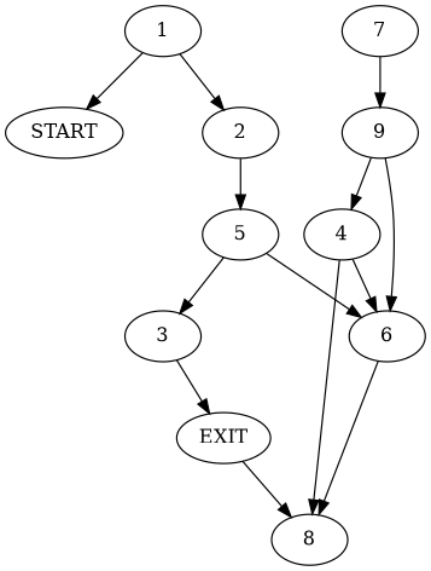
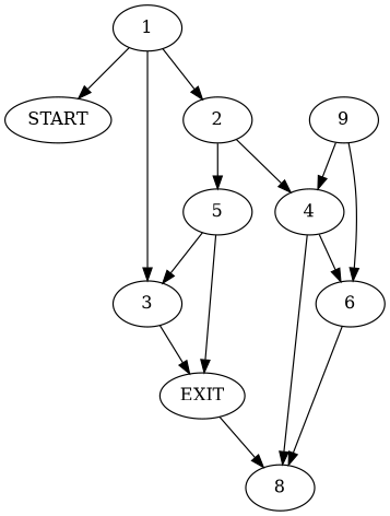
  digraph {
    n1 [label=START]
    1
    2
    3
    n5 [label=EXIT]
    8
    4
    5
    6
-   7
    9
    1 -> n1
    1 -> 2
+   1 -> 3
+   2 -> 4
    2 -> 5
    3 -> n5
    n5 -> 8
    4 -> 8
    4 -> 6
    5 -> 3
-   5 -> 6
+   5 -> n5
    6 -> 8
-   7 -> 9
    9 -> 4
    9 -> 6
  }
